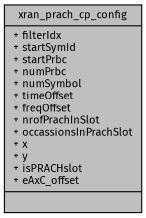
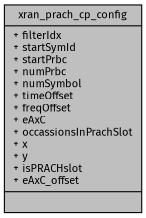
  digraph {
    fontname="Fira Sans"
-   n1 [color=black fillcolor=grey75 fontcolor=black fontname="Fira Sans" fontsize=10 height=0.2 label="{xran_prach_cp_config\n|+ filterIdx\l+ startSymId\l+ startPrbc\l+ numPrbc\l+ numSymbol\l+ timeOffset\l+ freqOffset\l+ nrofPrachInSlot\l+ occassionsInPrachSlot\l+ x\l+ y\l+ isPRACHslot\l+ eAxC_offset\l|}" shape=record style=filled width=0.4]
+   n1 [color=black fillcolor=grey75 fontcolor=black fontname="Fira Sans" fontsize=10 height=0.2 label="{xran_prach_cp_config\n|+ filterIdx\l+ startSymId\l+ startPrbc\l+ numPrbc\l+ numSymbol\l+ timeOffset\l+ freqOffset\l+ eAxC\l+ occassionsInPrachSlot\l+ x\l+ y\l+ isPRACHslot\l+ eAxC_offset\l|}" shape=record style=filled width=0.4]
  }
